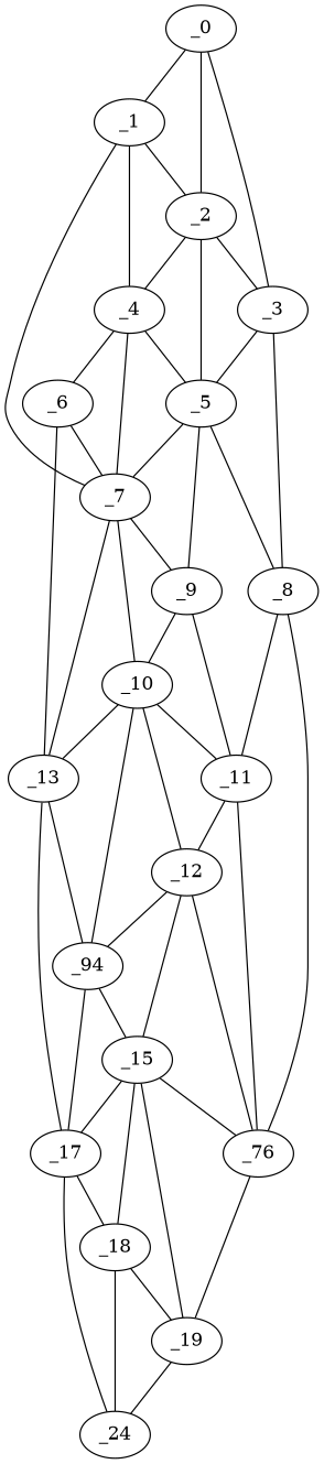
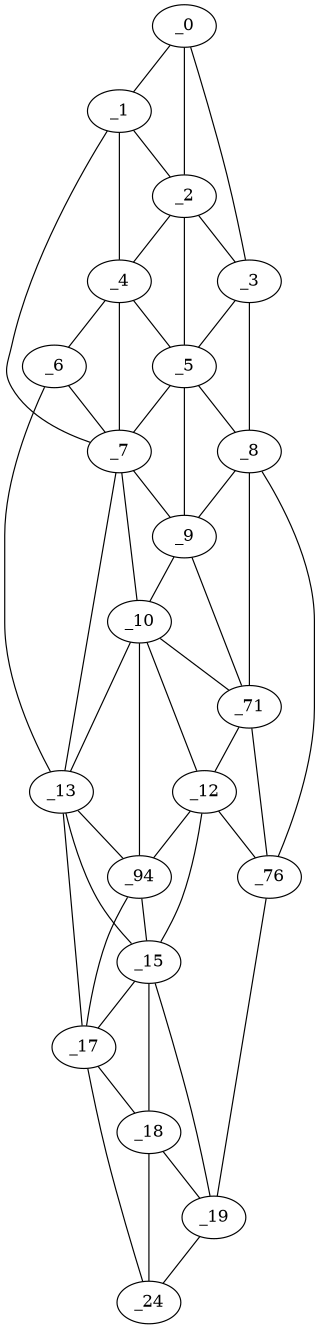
  graph {
    node [x=110 y=61]
    edge [valence=2]
    _0 [x=7 y=66]
    _1 [x=26 y=82]
    _2 [x=35]
    _3 [x=39 y=53]
    _4 [x=47 y=74]
    _7 [x=57 y=62]
    _5 [x=49 y=63]
    _8 [x=58 y=46]
    _6 [x=51 y=81]
    _13 [x=95 y=75]
    _9 [x=61 y=53]
-   _11 [x=85 y=46]
+   _11 [x=85 y=46 label=_71]
    n13 [label=_76 y=42]
    _10 [x=82 y=56]
    n15 [label=_94 x=98 y=65]
    _17 [y=72]
    _12 [x=94 y=57]
    _19 [x=122 y=56]
    _15 [x=109 y=59]
    _18 [x=114]
    n21 [label=_24 x=123 y=67]
    _0 -- _1 [valence=1]
    _0 -- _2
    _0 -- _3 [valence=1]
    _1 -- _2
    _1 -- _4 [valence=1]
    _1 -- _7 [valence=1]
    _2 -- _3
    _2 -- _4
    _2 -- _5 [valence=1]
    _3 -- _5
    _3 -- _8 [valence=1]
    _4 -- _7
    _4 -- _5
    _4 -- _6
    _7 -- _13
    _7 -- _9
    _7 -- _10 [valence=1]
    _5 -- _7 [valence=1]
    _5 -- _8
    _5 -- _9
+   _8 -- _9 [valence=1]
    _8 -- _11 [valence=1]
    _8 -- n13 [valence=1]
    _6 -- _7
    _6 -- _13 [valence=1]
    _13 -- n15 [valence=1]
    _13 -- _17 [valence=1]
    _9 -- _11
    _9 -- _10
    _11 -- n13
    _11 -- _12
    n13 -- _19 [valence=1]
    _10 -- _13
    _10 -- _11
    _10 -- n15 [valence=1]
    _10 -- _12
    n15 -- _17
    n15 -- _15 [valence=1]
    _17 -- _18
    _17 -- n21 [valence=1]
    _12 -- n13 [valence=1]
    _12 -- n15
    _12 -- _15
    _19 -- n21 [valence=1]
-   _15 -- n13 [valence=1]
+   _15 -- _13 [valence=1]
    _15 -- _17 [valence=1]
    _15 -- _19 [valence=1]
    _15 -- _18
    _18 -- _19
    _18 -- n21
  }
